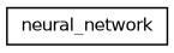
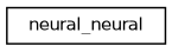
  digraph {
    rankdir=TB
-   n1 [color=black fillcolor=white fontname=Helvetica fontsize=10 height=0.2 label=neural_network shape=record style=filled width=0.4]
+   n1 [color=black fillcolor=white fontname=Helvetica fontsize=10 height=0.2 label=neural_neural shape=record style=filled width=0.4]
  }
